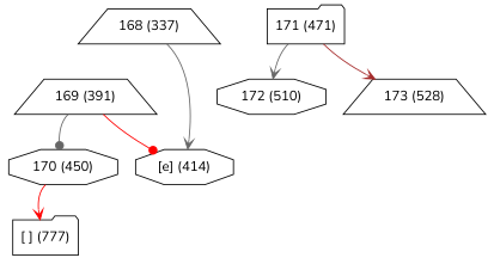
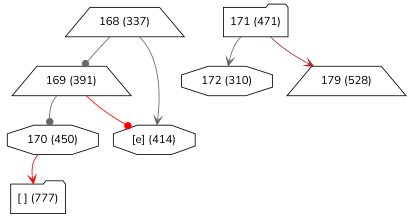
  digraph {
    fontname=Nunito
    node [fontname=Nunito shape=trapezium]
    edge [arrowhead=vee color=gray40 fontname=Nunito tailport=sw]
    n1 [label="168 (337)" width=0.5]
    n2 [label="169 (391)" width=0.5]
    n3 [label="[e] (414)" shape=octagon width=0.5]
    n4 [label="170 (450)" shape=octagon width=0.5]
    n5 [label="171 (471)" shape=folder width=0.5]
-   n6 [label="172 (510)" shape=octagon width=0.5]
-   n7 [label="173 (528)" width=0.5]
+   n6 [label="172 (310)" shape=octagon width=0.5]
+   n7 [label="179 (528)" width=0.5]
    n8 [label="[ ] (777)" shape=folder width=0.5]
+   n1 -> n2 [arrowhead=dot]
    n1 -> n3 [tailport=se]
    n2 -> n3 [arrowhead=dot color=red tailport=se]
    n2 -> n4 [arrowhead=dot]
    n4 -> n8 [color=red]
    n5 -> n6
    n5 -> n7 [color=brown tailport=se]
  }
